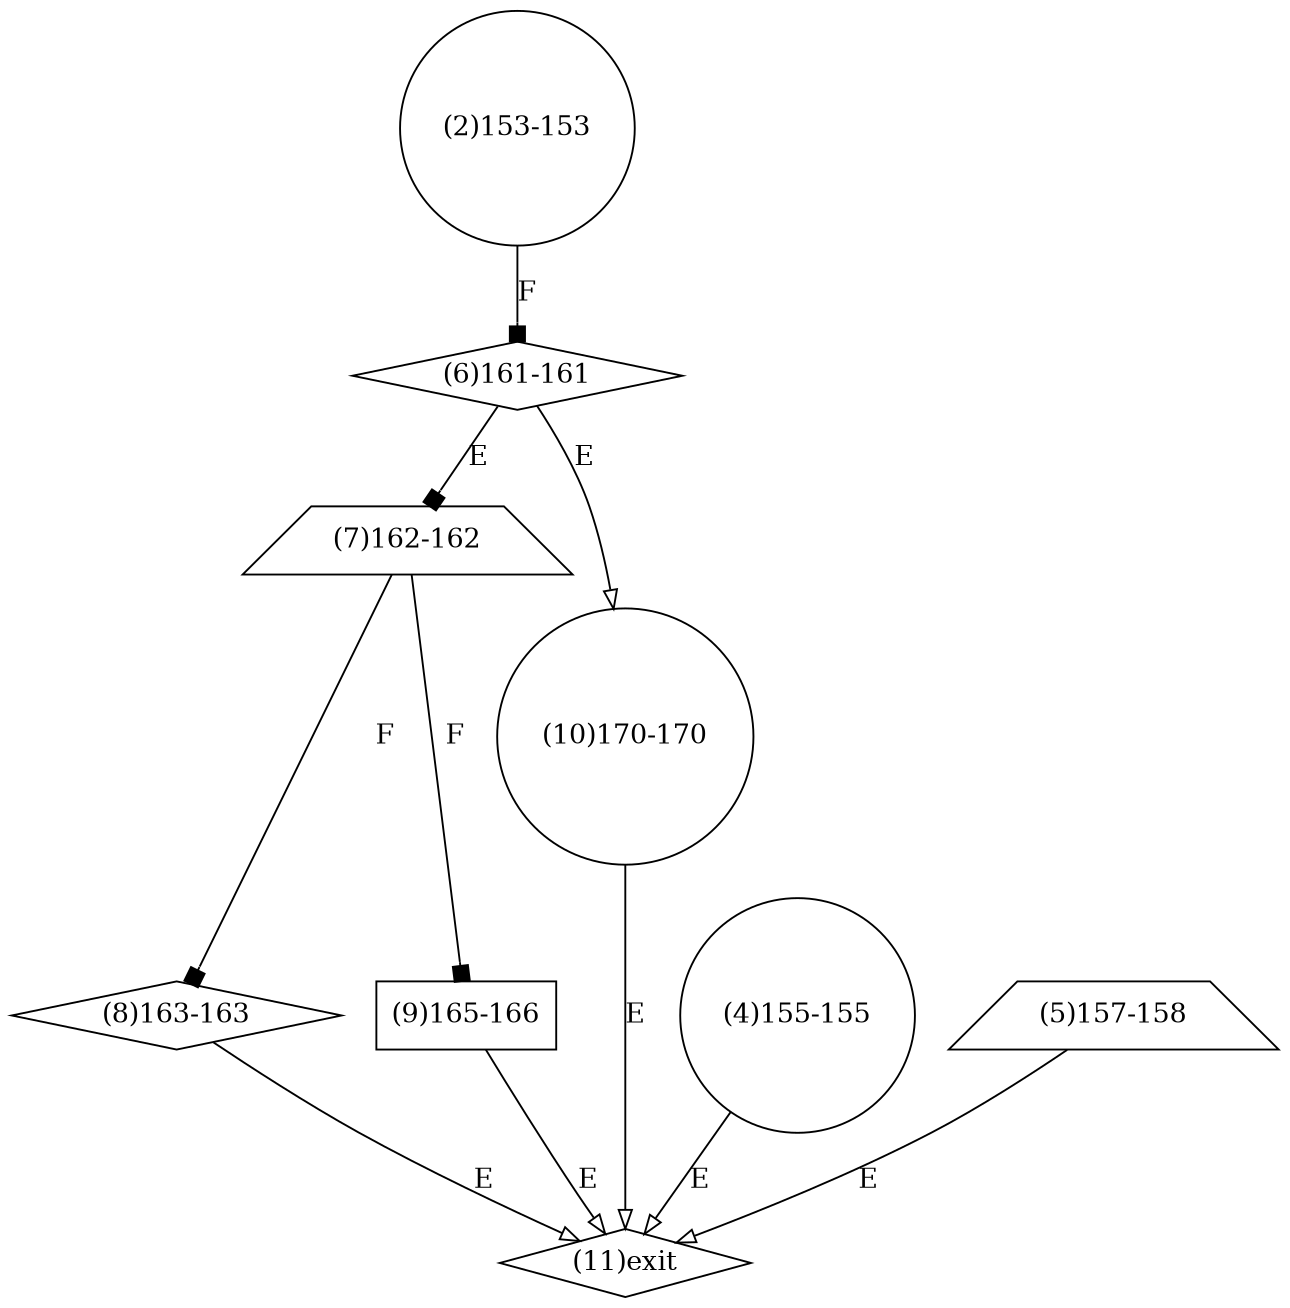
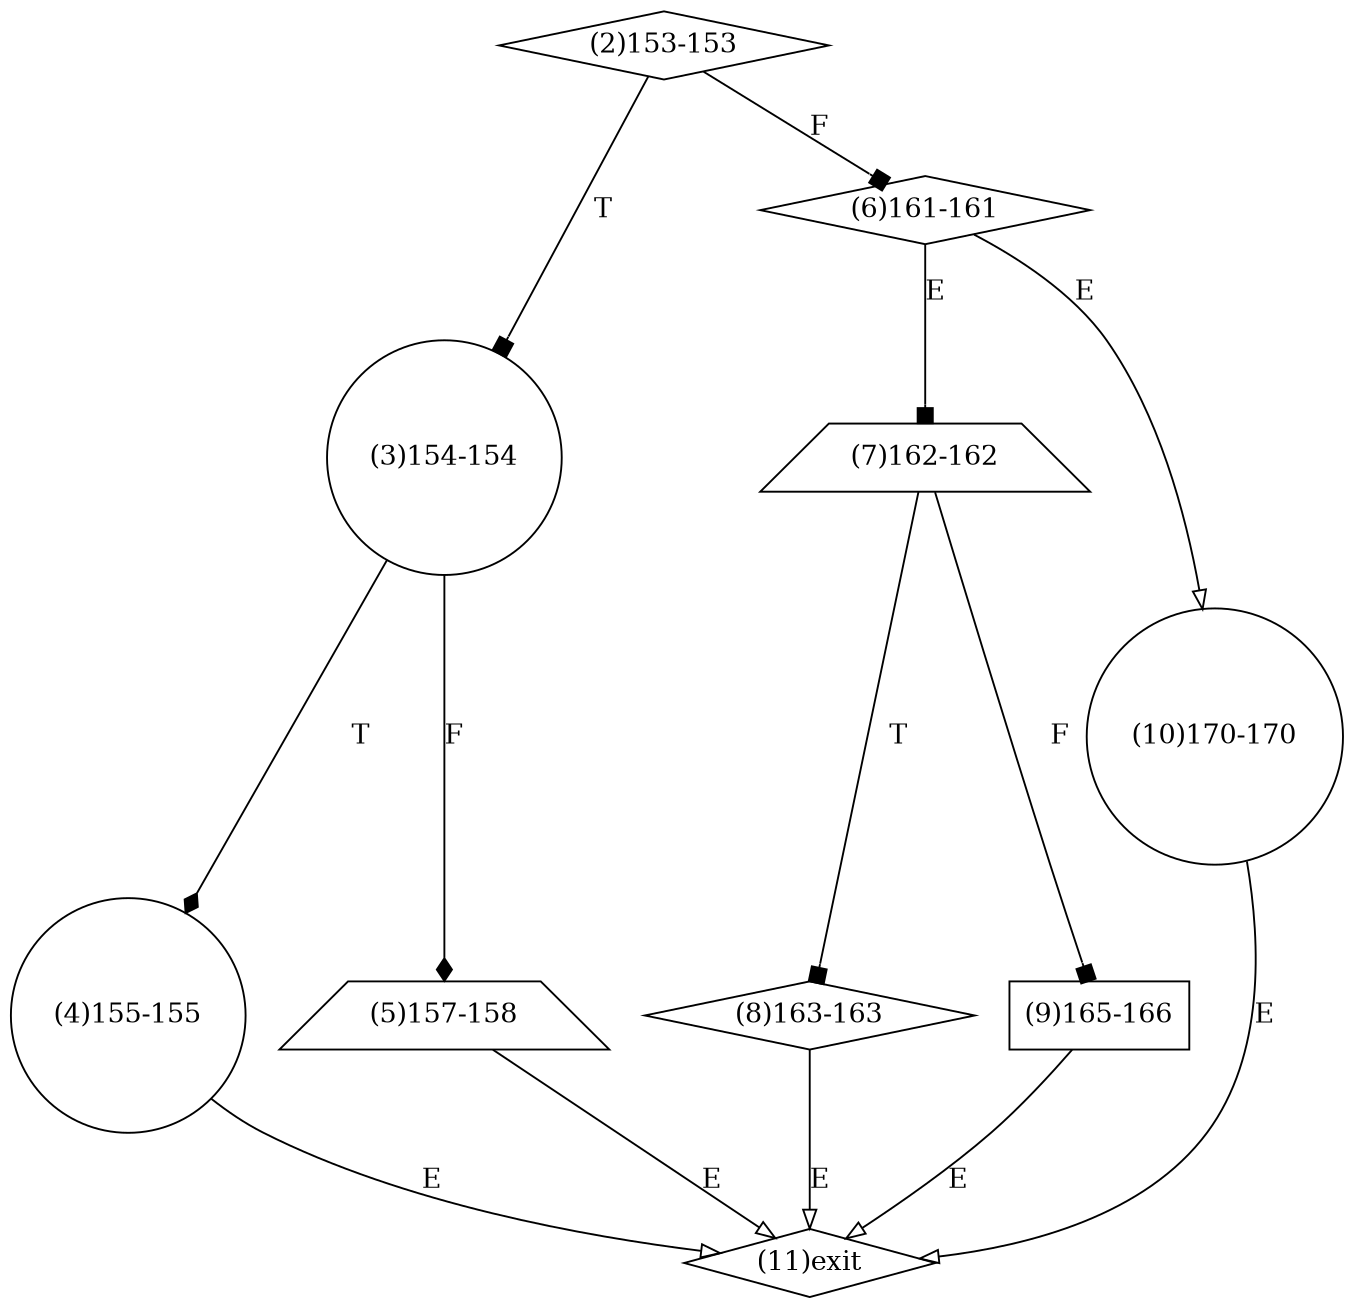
  digraph {
    node [shape=circle]
    edge [arrowhead=onormal]
-   n1 [label="(2)153-153"]
+   n1 [label="(2)153-153" shape=diamond]
+   n2 [label="(3)154-154"]
    n3 [label="(6)161-161" shape=diamond]
    n4 [label="(4)155-155"]
    n5 [label="(5)157-158" shape=trapezium]
    n6 [label="(7)162-162" shape=trapezium]
    n7 [label="(10)170-170"]
    n8 [label="(11)exit" shape=diamond]
    n9 [label="(8)163-163" shape=diamond]
    n10 [label="(9)165-166" shape=box]
+   n1 -> n2 [arrowhead=box label=T]
    n1 -> n3 [arrowhead=box label=F]
+   n2 -> n4 [arrowhead=diamond label=T]
+   n2 -> n5 [arrowhead=diamond label=F]
    n3 -> n6 [arrowhead=box label=E]
    n3 -> n7 [label=E]
    n4 -> n8 [label=E]
    n5 -> n8 [label=E]
-   n6 -> n9 [arrowhead=box label=F]
+   n6 -> n9 [arrowhead=box label=T]
    n6 -> n10 [arrowhead=box label=F]
    n7 -> n8 [label=E]
    n9 -> n8 [label=E]
    n10 -> n8 [label=E]
  }
